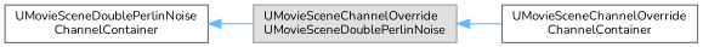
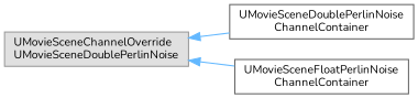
  digraph {
    fontname=Nunito
    rankdir=LR
    node [color=grey40 fillcolor=white fontname=Nunito fontsize=10 shape=box style=filled]
    edge [color=steelblue1 dir=back fontname=Nunito fontsize=10 labelfontname=Helvetica labelfontsize=10 style=solid]
    n1 [color=grey60 fillcolor="#E0E0E0" height=0.2 label="UMovieSceneChannelOverride\lUMovieSceneDoublePerlinNoise" width=0.4]
    n2 [height=0.2 label="UMovieSceneDoublePerlinNoise\lChannelContainer" width=0.4]
-   n3 [height=0.2 label="UMovieSceneChannelOverride\lChannelContainer" width=0.4]
-   n2 -> n1
+   n3 [height=0.2 label="UMovieSceneFloatPerlinNoise\lChannelContainer" width=0.4]
+   n1 -> n2
    n1 -> n3
  }
